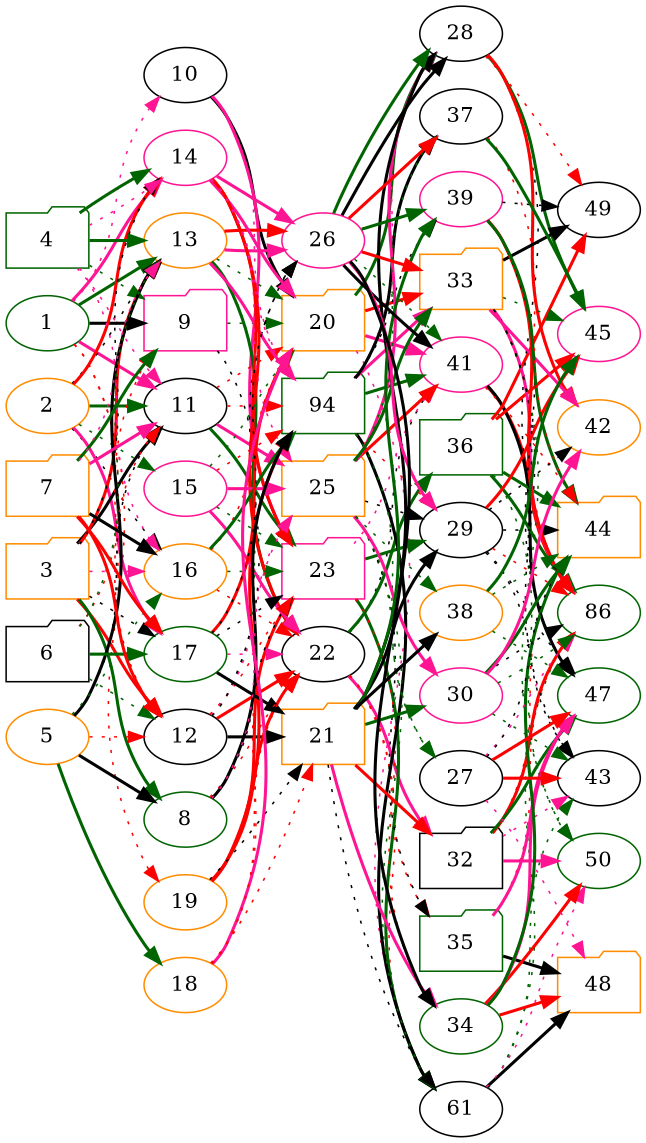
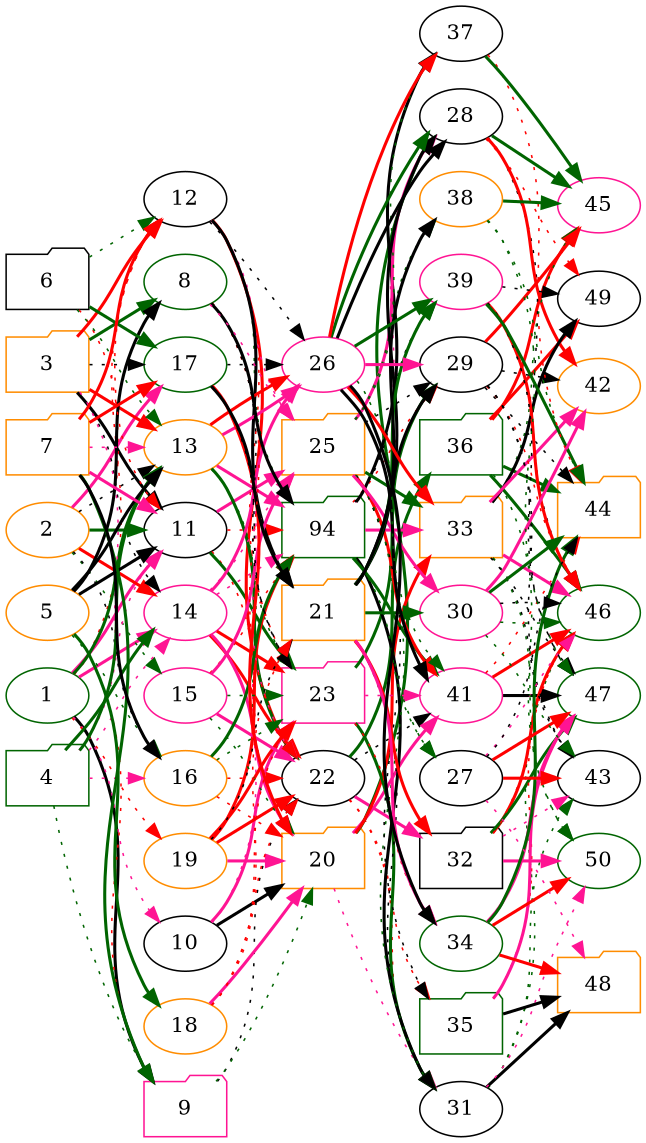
  digraph {
    rankdir=LR
    node [alpha=0.11 color=darkorange shape=ellipse]
    edge [color=darkgreen style=bold]
    1 [alpha=0.08 color=darkgreen expect_size=20187136]
    9 [alpha=0.14 color=deeppink expect_size=39297024 shape=folder]
    10 [alpha=0.05 color=black expect_size=9201664]
    11 [alpha=0.19 color=black expect_size=24830976]
    12 [alpha=0.03 color=black expect_size=43322368]
    13 [alpha=0.14 expect_size=11374592]
    14 [alpha=0.08 color=deeppink expect_size=50142208]
    19 [alpha=0.05 expect_size=20523008]
    22 [color=black expect_size=13321216]
    20 [alpha=0.13 expect_size=5565440 shape=folder]
    23 [alpha=0.01 color=deeppink expect_size=20811776 shape=folder]
    n12 [alpha=0.18 color=darkgreen expect_size=5962752 label=94 shape=folder]
    25 [alpha=0.14 expect_size=24921088 shape=folder]
    21 [alpha=0.07 expect_size=16777216 shape=folder]
    26 [alpha=0.08 color=deeppink expect_size=25262080]
-   31 [alpha=0.07 color=black expect_size=22730752 label=61]
+   31 [alpha=0.07 color=black expect_size=22730752]
    41 [alpha=0.13 color=deeppink expect_size=38071296]
    32 [alpha=0.06 color=black expect_size=39311360 shape=folder]
    35 [alpha=0.05 color=darkgreen expect_size=14233600 shape=folder]
    36 [color=darkgreen expect_size=48316416 shape=folder]
    28 [alpha=0.16 color=black expect_size=30624768]
    33 [alpha=0.08 expect_size=17915904 shape=folder]
    29 [alpha=0.09 color=black expect_size=26435584]
    34 [alpha=0.09 color=darkgreen expect_size=19440640]
    39 [color=deeppink expect_size=6069248]
    27 [alpha=0.18 color=black expect_size=50750464]
    37 [alpha=0.00 color=black expect_size=19765248]
    30 [alpha=0.04 color=deeppink expect_size=39148544]
    38 [alpha=0.02 expect_size=14572544]
    2 [alpha=0.06 expect_size=28639232]
    15 [alpha=0.00 color=deeppink expect_size=42272768]
    16 [expect_size=27244544]
    17 [color=darkgreen expect_size=12736512]
    3 [alpha=0.16 expect_size=18953216 shape=folder]
    8 [alpha=0.13 color=darkgreen expect_size=25759744]
    4 [alpha=0.17 color=darkgreen expect_size=22776832 shape=folder]
    5 [alpha=0.14 expect_size=51262464]
    18 [alpha=0.18 expect_size=36186112]
    6 [alpha=0.14 color=black expect_size=44877824 shape=folder]
    7 [alpha=0.10 expect_size=44048384 shape=folder]
-   46 [color=darkgreen expect_size=27825152 label=86]
+   46 [color=darkgreen expect_size=27825152]
    43 [alpha=0.14 color=black expect_size=22620160]
    48 [alpha=0.02 expect_size=7107584 shape=folder]
    50 [alpha=0.15 color=darkgreen expect_size=37694464]
    47 [color=darkgreen expect_size=6872064]
    44 [alpha=0.18 expect_size=41622528 shape=folder]
    45 [alpha=0.10 color=deeppink expect_size=15285248]
    49 [alpha=0.01 color=black expect_size=12286976]
    42 [alpha=0.10 expect_size=7751680]
    1 -> 9 [color=black]
    1 -> 10 [color=deeppink style=dotted]
    1 -> 11 [color=deeppink]
    1 -> 12 [color=red style=dotted]
    1 -> 13
    1 -> 14 [color=deeppink]
    1 -> 19 [color=red style=dotted]
    9 -> 22 [color=black style=dotted]
    9 -> 20 [style=dotted]
    10 -> 20 [color=black]
    10 -> 23 [color=deeppink]
    10 -> n12 [color=deeppink style=dotted]
    11 -> 20 [color=red style=dotted]
    11 -> 23
    11 -> n12 [color=red style=dotted]
    11 -> 25 [color=deeppink]
    12 -> 22 [color=red]
    12 -> 23 [color=red style=dotted]
    12 -> n12 [style=dotted]
    12 -> 25 [color=deeppink style=dotted]
    12 -> 21 [color=black]
    12 -> 26 [color=black style=dotted]
    13 -> 22
    13 -> 20 [style=dotted]
    13 -> 23 [style=dotted]
    13 -> n12 [color=deeppink]
    13 -> 26 [color=deeppink]
    13 -> 26 [color=red]
    14 -> 22 [color=red]
    14 -> 20 [color=deeppink]
    14 -> 23 [color=red]
    14 -> n12 [color=deeppink style=dotted]
    14 -> 25 [color=deeppink style=dotted]
    14 -> 26 [color=deeppink]
    19 -> 22 [color=red]
+   19 -> 20 [color=deeppink]
    19 -> 23 [color=red]
    19 -> n12 [color=red]
    19 -> 21 [color=black style=dotted]
    22 -> 31 [color=red style=dotted]
    22 -> 41 [color=black style=dotted]
    22 -> 32 [color=deeppink]
    22 -> 35 [color=red style=dotted]
    22 -> 36
    20 -> 31 [color=deeppink style=dotted]
    20 -> 41 [color=deeppink]
    20 -> 28
    20 -> 33 [color=red]
    23 -> 31
    23 -> 41 [color=deeppink style=dotted]
    23 -> 29
    23 -> 34 [color=red style=dotted]
    n12 -> 31 [color=black]
    n12 -> 41
    n12 -> 28 [color=deeppink style=dotted]
    n12 -> 33 [color=deeppink]
    n12 -> 29 [color=red style=dotted]
    n12 -> 39 [color=black style=dotted]
    n12 -> 27 [style=dotted]
    n12 -> 37 [color=black]
    25 -> 31 [style=dotted]
    25 -> 41 [color=red]
    25 -> 35 [color=black style=dotted]
    25 -> 28 [color=deeppink]
    25 -> 33
    25 -> 29 [color=black style=dotted]
    25 -> 27 [style=dotted]
    25 -> 37 [style=dotted]
    25 -> 30 [color=deeppink]
    25 -> 38 [style=dotted]
    21 -> 31 [color=black style=dotted]
    21 -> 32 [color=red]
    21 -> 28 [color=black]
    21 -> 29 [color=black]
    21 -> 34 [color=deeppink]
    21 -> 39
    21 -> 30
    21 -> 38 [color=black]
    26 -> 41 [color=black]
    26 -> 41 [style=dotted]
    26 -> 28 [color=black]
    26 -> 28
    26 -> 33 [color=red]
    26 -> 29 [color=deeppink]
    26 -> 34 [color=black]
    26 -> 39
    26 -> 37 [color=red]
    31 -> 46 [style=dotted]
    31 -> 43 [style=dotted]
    31 -> 48 [color=black]
    31 -> 50 [color=deeppink style=dotted]
    41 -> 46 [color=red]
    41 -> 47 [color=black]
    41 -> 44 [color=red style=dotted]
    32 -> 46 [color=red]
    32 -> 43 [color=deeppink style=dotted]
    32 -> 50 [color=deeppink]
    32 -> 47
    32 -> 44 [color=red style=dotted]
    35 -> 46 [color=red style=dotted]
    35 -> 48 [color=black]
    35 -> 47 [color=deeppink]
    36 -> 46
    36 -> 50 [style=dotted]
    36 -> 44
    36 -> 45 [color=red]
    36 -> 49 [color=red]
    28 -> 46 [color=black style=dotted]
    28 -> 45
    28 -> 49 [color=red style=dotted]
    28 -> 42 [color=red]
    33 -> 46 [color=deeppink]
    33 -> 43 [color=black style=dotted]
    33 -> 50 [style=dotted]
    33 -> 47 [color=black style=dotted]
    33 -> 45 [style=dotted]
    33 -> 49 [color=black]
    33 -> 42 [color=deeppink]
    29 -> 46 [color=red style=dotted]
    29 -> 43 [color=black style=dotted]
    29 -> 47 [color=black style=dotted]
    29 -> 44 [color=black style=dotted]
    29 -> 45 [color=red]
    29 -> 42 [color=black style=dotted]
    34 -> 48 [color=red]
    34 -> 50 [color=red]
    34 -> 47 [color=deeppink]
    34 -> 44
    39 -> 46 [color=red]
    39 -> 47 [color=black style=dotted]
    39 -> 44
    39 -> 49 [color=black style=dotted]
    27 -> 46 [color=deeppink style=dotted]
    27 -> 43 [color=red]
    27 -> 48 [color=deeppink style=dotted]
    27 -> 47 [color=red]
    27 -> 44 [color=black style=dotted]
    37 -> 44 [color=red style=dotted]
    37 -> 45
    30 -> 46 [style=dotted]
    30 -> 46 [color=black style=dotted]
    30 -> 43 [style=dotted]
    30 -> 44
    30 -> 42 [color=deeppink]
    38 -> 47 [style=dotted]
    38 -> 44 [style=dotted]
    38 -> 45
    2 -> 11
    2 -> 13 [color=black style=dotted]
    2 -> 14 [color=red]
    2 -> 15 [style=dotted]
    2 -> 16 [color=black style=dotted]
    2 -> 17 [color=deeppink]
    15 -> 22 [color=deeppink]
    15 -> 20 [style=dotted]
    15 -> 23 [style=dotted]
    15 -> n12 [color=red style=dotted]
    15 -> 25 [color=deeppink]
    16 -> 22 [color=red style=dotted]
    16 -> 20 [color=red style=dotted]
    16 -> 23 [style=dotted]
    16 -> n12
    17 -> 22 [color=deeppink style=dotted]
    17 -> 20 [color=red]
    17 -> 23 [color=black style=dotted]
    17 -> 21 [color=black]
    17 -> 26 [color=black style=dotted]
    3 -> 11 [color=black]
    3 -> 12 [color=red]
    3 -> 13 [color=red]
    3 -> 14 [color=black style=dotted]
    3 -> 16 [color=deeppink style=dotted]
    3 -> 17 [color=black style=dotted]
    3 -> 8
    8 -> 22 [color=red style=dotted]
    8 -> 23 [color=black style=dotted]
    8 -> n12 [color=black]
    8 -> 25 [color=deeppink style=dotted]
    4 -> 9 [style=dotted]
    4 -> 11 [color=deeppink style=dotted]
    4 -> 13
    4 -> 14 [color=deeppink style=dotted]
    4 -> 14
    4 -> 16 [color=deeppink style=dotted]
    5 -> 9 [color=red style=dotted]
-   5 -> 11 [color=black style=dotted]
+   5 -> 11 [color=black]
    5 -> 12 [color=red style=dotted]
    5 -> 13 [color=black]
    5 -> 16 [style=dotted]
    5 -> 8 [color=black]
    5 -> 18
    18 -> 22 [color=red style=dotted]
    18 -> 20 [color=deeppink]
    18 -> 23 [color=red style=dotted]
    18 -> 21 [color=red style=dotted]
    6 -> 11 [color=red style=dotted]
    6 -> 12 [style=dotted]
    6 -> 13 [style=dotted]
    6 -> 17
    7 -> 9
    7 -> 11 [color=deeppink]
    7 -> 12 [color=red]
    7 -> 13 [color=deeppink style=dotted]
    7 -> 16 [color=black]
    7 -> 17 [color=red]
  }
